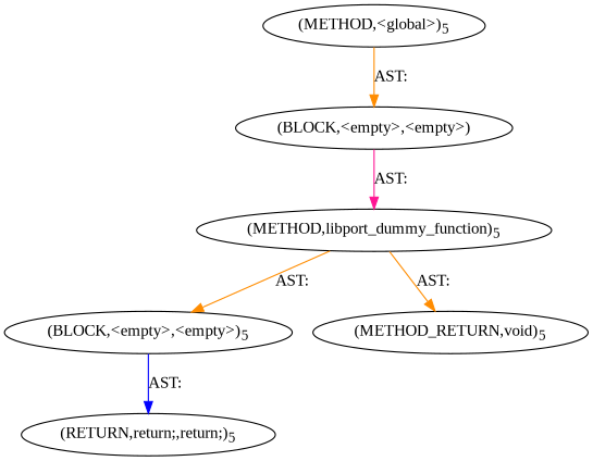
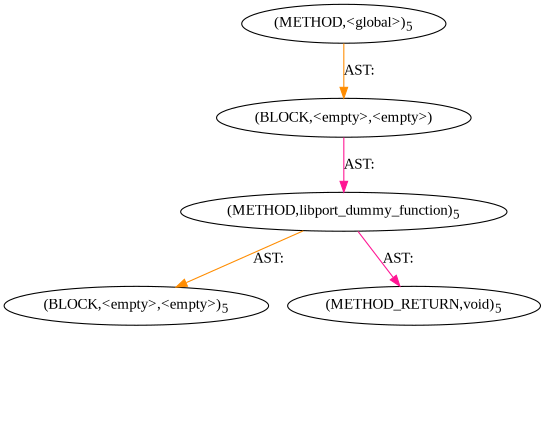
  digraph {
    fontname="Liberation Serif"
    node [fontname="Liberation Serif"]
    edge [color=darkorange fontname="Liberation Serif"]
    n1 [label=<(METHOD,&lt;global&gt;)<SUB>5</SUB>>]
    n2 [label=<(BLOCK,&lt;empty&gt;,&lt;empty&gt;)>]
    n3 [label=<(METHOD,libport_dummy_function)<SUB>5</SUB>>]
    n4 [label=<(BLOCK,&lt;empty&gt;,&lt;empty&gt;)<SUB>5</SUB>>]
    n5 [label=<(METHOD_RETURN,void)<SUB>5</SUB>>]
-   n6 [label=<(RETURN,return;,return;)<SUB>5</SUB>>]
    n1 -> n2 [label="AST: "]
    n2 -> n3 [color=deeppink label="AST: "]
    n3 -> n4 [label="AST: "]
-   n3 -> n5 [label="AST: "]
-   n4 -> n6 [color=blue label="AST: "]
+   n3 -> n5 [color=deeppink label="AST: "]
  }
